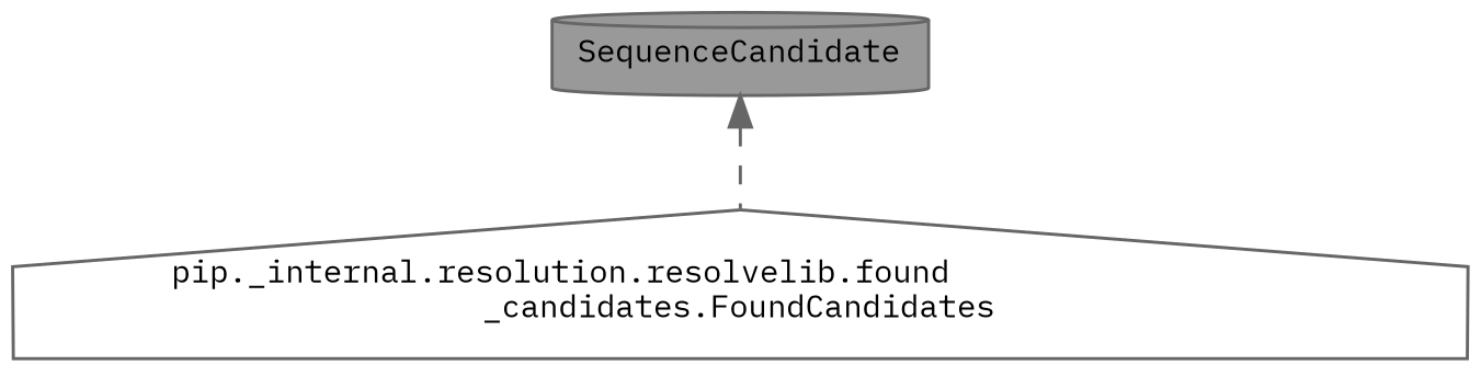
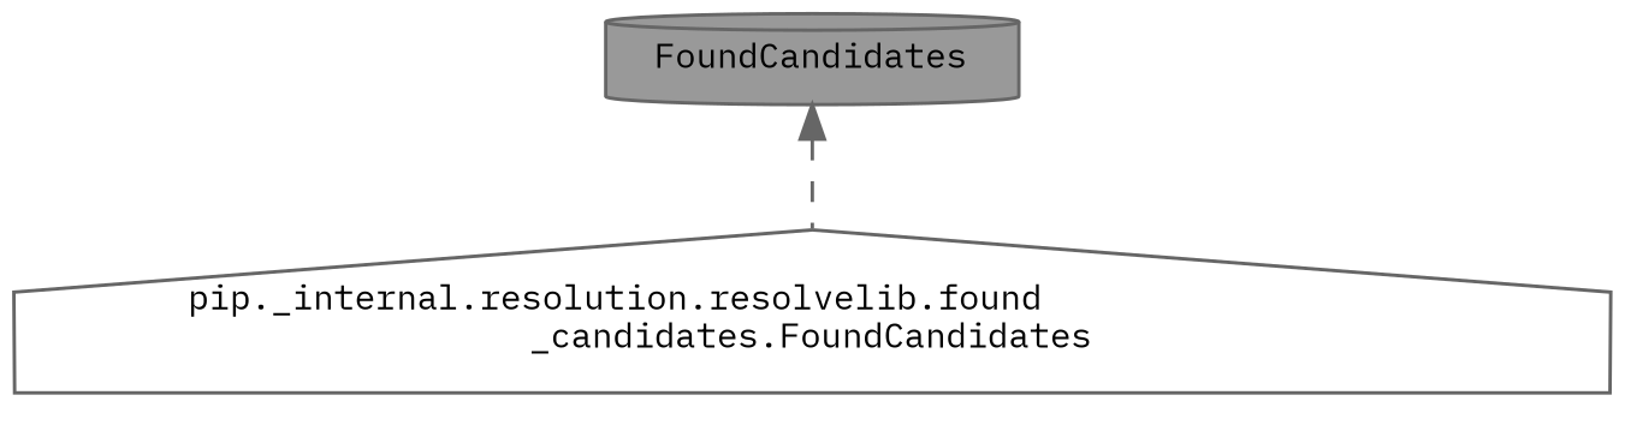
  digraph {
    fontname="IBM Plex Mono"
    node [color=gray40 fontname="IBM Plex Mono" fontsize=10 style=filled]
-   n1 [fillcolor=grey60 fontcolor=black height=0.2 label=SequenceCandidate shape=cylinder width=0.4]
+   n1 [fillcolor=grey60 fontcolor=black height=0.2 label=FoundCandidates shape=cylinder width=0.4]
    n2 [fillcolor=white height=0.2 label="pip._internal.resolution.resolvelib.found\l_candidates.FoundCandidates" shape=house width=0.4]
    n1 -> n2 [color=gray40 dir=back fontname="IBM Plex Mono" fontsize=10 labelfontname=Helvetica labelfontsize=10 style=dashed]
  }
